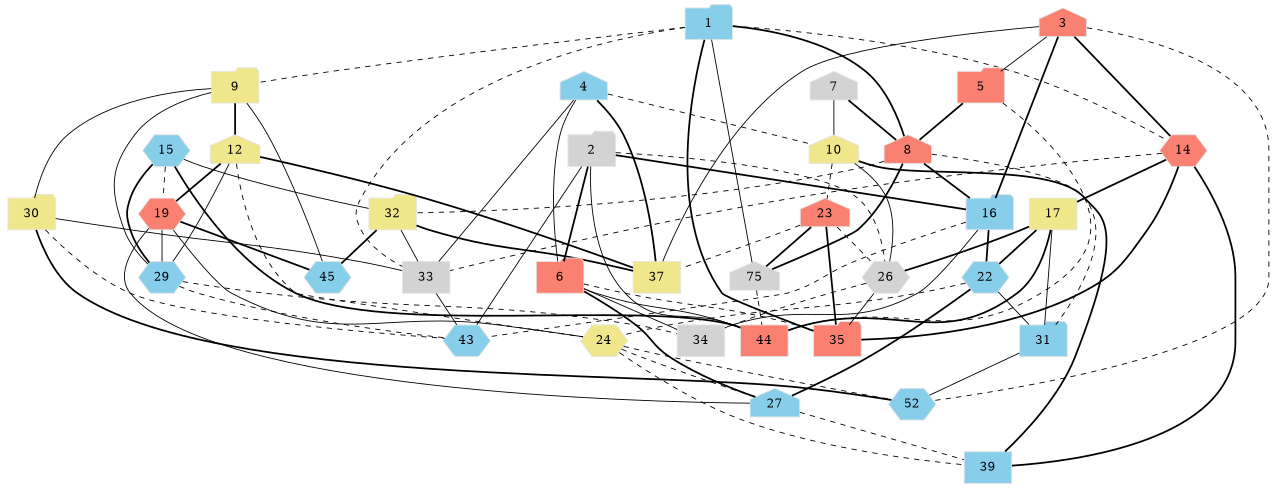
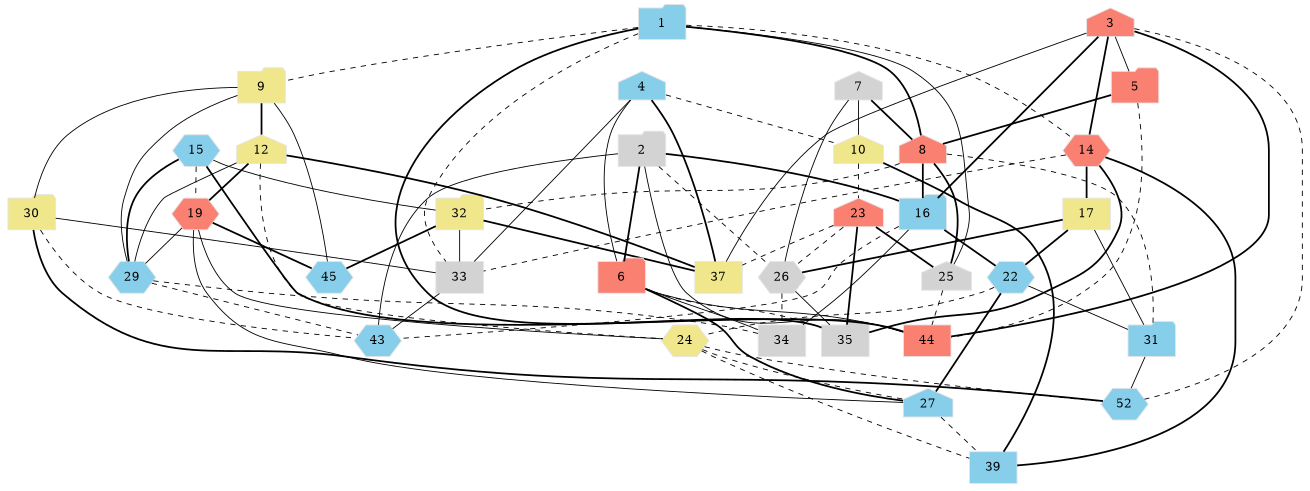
  graph {
    node [color=gray90 fillcolor=skyblue shape=folder style=filled]
    edge [style=bold]
    1 [super="+54"]
    8 [fillcolor=salmon shape=house super="+13"]
    9 [fillcolor=khaki super="+38"]
    14 [fillcolor=salmon shape=hexagon super="+18"]
-   25 [fillcolor=lightgrey shape=house label=75]
+   25 [fillcolor=lightgrey shape=house]
    33 [fillcolor=lightgrey shape=box super="+56"]
-   35 [fillcolor=salmon super="+55"]
+   35 [fillcolor=lightgrey super="+55"]
    16 [super="+49"]
    32 [fillcolor=khaki super="+47"]
    31
    12 [fillcolor=khaki shape=house super="+36"]
    29 [shape=hexagon super="+41"]
    30 [fillcolor=khaki]
    45 [shape=hexagon]
    39 [shape=box]
    17 [fillcolor=khaki shape=box]
    44 [fillcolor=salmon shape=box super="+48"]
    43 [shape=hexagon super="+57"]
    2 [fillcolor=lightgrey super="+21"]
    6 [fillcolor=salmon super="+11"]
    26 [fillcolor=lightgrey shape=hexagon super="+53"]
    27 [shape=house super="+51"]
    34 [fillcolor=lightgrey shape=box]
    22 [shape=hexagon super="+28"]
    3 [fillcolor=salmon shape=house super="+20"]
    5 [fillcolor=salmon]
    37 [fillcolor=khaki shape=box super="+50"]
    52 [shape=hexagon]
    4 [shape=house]
    10 [fillcolor=khaki shape=house super="+40"]
    23 [fillcolor=salmon shape=house super="+58"]
    7 [fillcolor=lightgrey shape=house]
    19 [fillcolor=salmon shape=hexagon super="+42"]
    24 [fillcolor=khaki shape=hexagon super="+46"]
    15 [shape=hexagon]
    1 -- 8
    1 -- 9 [style=dashed]
    1 -- 14 [style=dashed]
    1 -- 25 [style=solid]
    1 -- 33 [style=dashed]
    1 -- 35
    8 -- 25
    8 -- 16
    8 -- 32 [style=dashed]
    8 -- 31 [style=dashed]
    9 -- 12 [weight=2]
    9 -- 29 [style=solid]
    9 -- 30 [style=solid]
    9 -- 45 [style=solid]
    14 -- 33 [style=dashed]
    14 -- 35
    14 -- 39
    14 -- 17
    25 -- 44 [style=dashed]
    33 -- 43 [style=solid]
    16 -- 43 [style=dashed]
    16 -- 34 [style=solid]
    16 -- 22
    32 -- 33 [style=solid]
    32 -- 45 [weight=2]
    32 -- 37
    31 -- 52 [style=solid]
    12 -- 29 [style=solid]
    12 -- 37
    12 -- 19
    12 -- 24 [style=dashed]
    29 -- 43 [style=dashed]
    29 -- 34 [style=dashed]
    30 -- 33 [style=solid]
    30 -- 43 [style=dashed]
    30 -- 52
    17 -- 31 [style=solid]
    17 -- 26
    17 -- 22
    2 -- 16
    2 -- 44 [style=solid]
    2 -- 43 [style=solid weight=2]
    2 -- 6
    2 -- 26 [style=dashed]
    6 -- 35 [style=dashed]
    6 -- 44 [style=solid]
    6 -- 27
    6 -- 34 [style=solid]
    26 -- 35 [style=solid]
    26 -- 34 [style=dashed]
    27 -- 39 [style=dashed]
    22 -- 31 [style=solid]
    22 -- 27 [weight=2]
    22 -- 24 [style=dashed]
    3 -- 14
    3 -- 16
-   17 -- 44
+   3 -- 44
    3 -- 5 [style=solid]
    3 -- 37 [style=solid]
    3 -- 52 [style=dashed]
    5 -- 8
    5 -- 44 [style=dashed]
    4 -- 33 [style=solid]
    4 -- 6 [style=solid]
    4 -- 37
    4 -- 10 [style=dashed]
    10 -- 39
    10 -- 23 [style=dashed weight=2]
    23 -- 25
    23 -- 35
    23 -- 26 [style=dashed]
    23 -- 37 [style=dashed]
    7 -- 8
-   10 -- 26 [style=solid]
+   7 -- 26 [style=solid]
    7 -- 10 [style=solid weight=2]
    19 -- 29 [style=solid]
    19 -- 45
    19 -- 27 [style=solid]
    19 -- 24 [style=solid]
    24 -- 39 [style=dashed]
    24 -- 27 [style=dashed]
    24 -- 52 [style=dashed]
    15 -- 32 [style=solid]
    15 -- 29
    15 -- 44
    15 -- 19 [style=dashed]
  }
